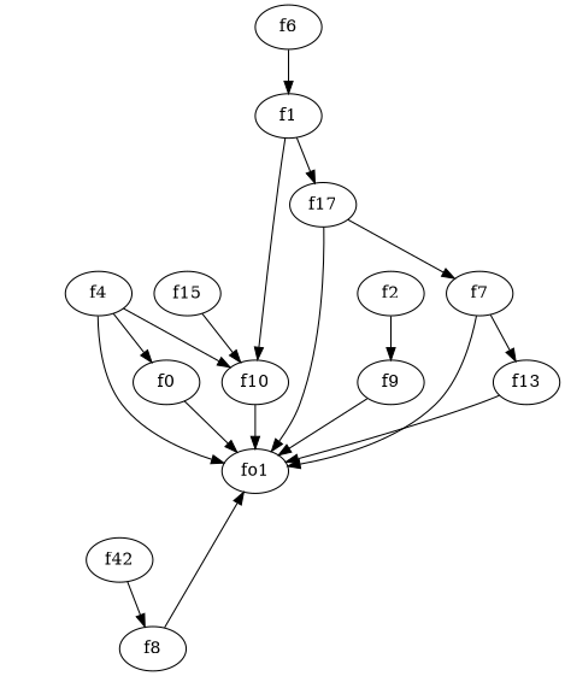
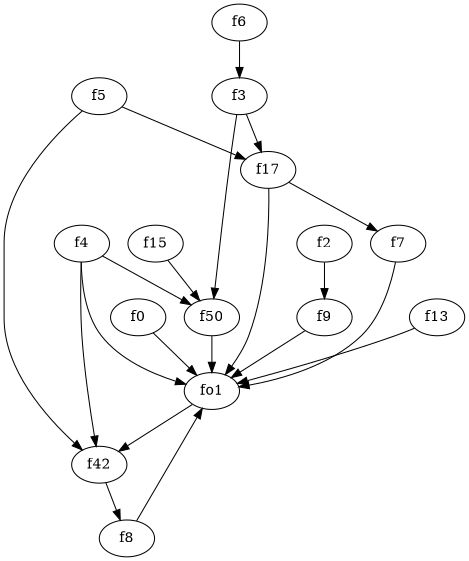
  strict digraph {
    fontname="DejaVu Serif"
    node [fontname="DejaVu Serif"]
    edge [fontname="DejaVu Serif" weight=2]
    n1 [label=f0]
    fo1
    n3 [label=f42]
    f2
    f9
    n6 [label=f17]
-   f3 [label=f1]
-   f10
+   f3
+   f10 [label=f50]
    f7
    f4
    f8
+   f5
    f6
    f13
    f15
    n1 -> fo1
+   fo1 -> n3
    n3 -> f8
    f2 -> f9
    f9 -> fo1
    n6 -> fo1
    n6 -> f7
    f3 -> n6
    f3 -> f10
    f10 -> fo1
    f7 -> fo1
-   f7 -> f13
    f4 -> fo1
-   f4 -> n1
+   f4 -> n3
    f4 -> f10
    f8 -> fo1
+   f5 -> n3
+   f5 -> n6
    f6 -> f3
    f13 -> fo1
    f15 -> f10
  }
